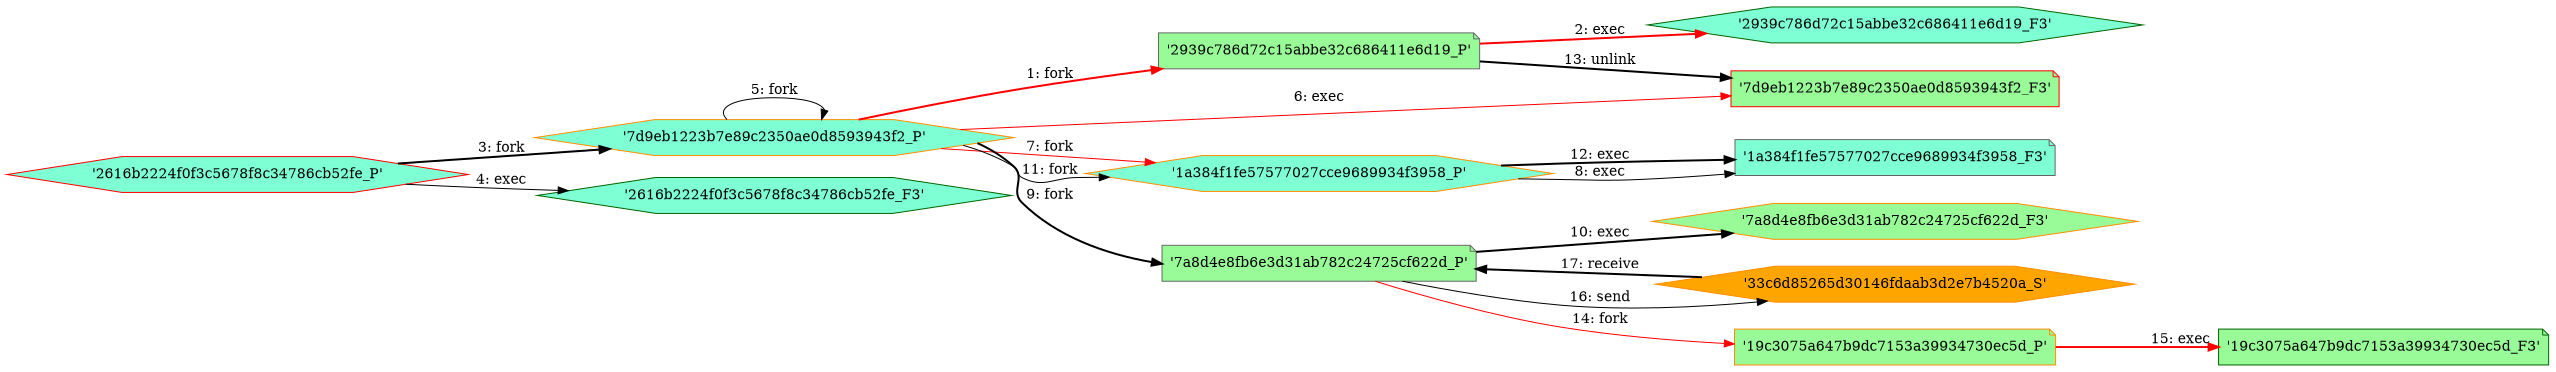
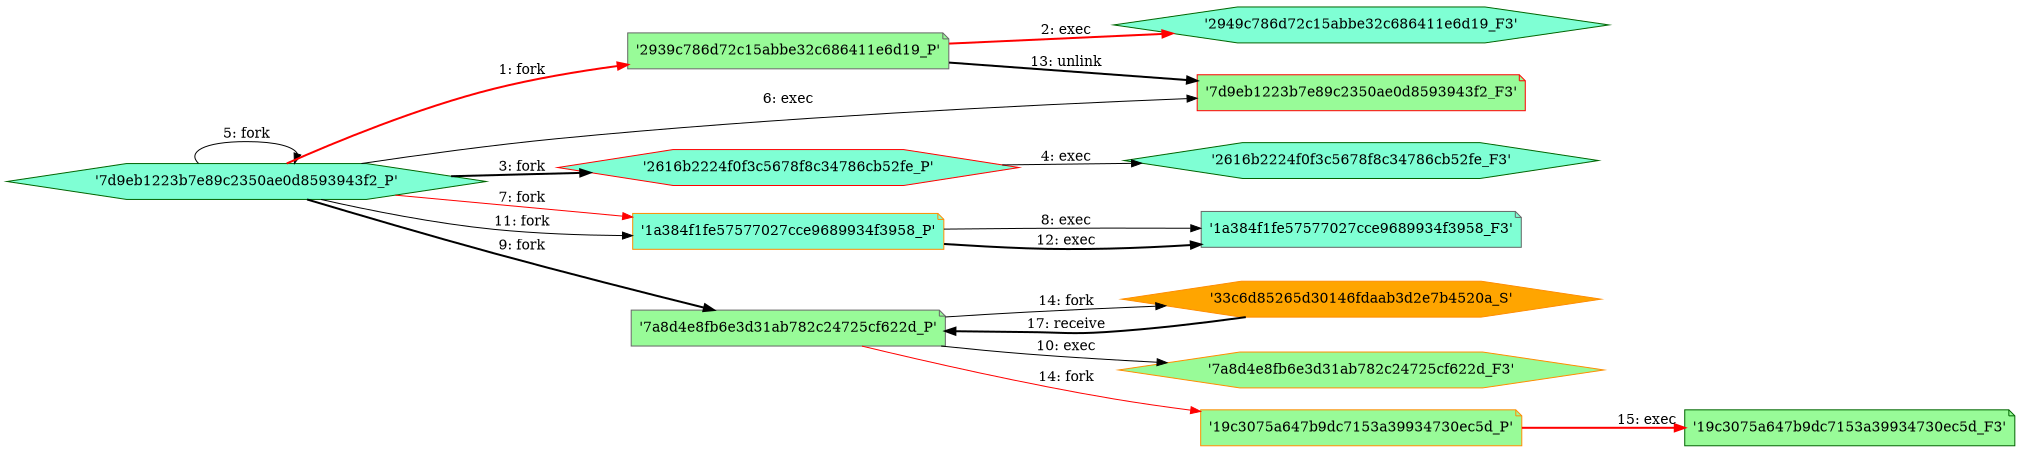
  digraph {
    engine=neato
    fixedsize=false
    fontsize=10
    nodesep=0.3
    rankdir=LR
    ranksep=0
    splines=true
    node [color=darkorange fillcolor=aquamarine node_type=Process shape=hexagon style=filled]
    edge [color=black style=solid]
-   "'7d9eb1223b7e89c2350ae0d8593943f2_P'"
+   "'7d9eb1223b7e89c2350ae0d8593943f2_P'" [color=darkgreen]
    "'2939c786d72c15abbe32c686411e6d19_P'" [color=gray40 fillcolor=palegreen shape=note]
    "'2616b2224f0f3c5678f8c34786cb52fe_P'" [color=red]
    "'7d9eb1223b7e89c2350ae0d8593943f2_F3'" [color=red fillcolor=palegreen node_type=file shape=note]
-   "'1a384f1fe57577027cce9689934f3958_P'"
+   "'1a384f1fe57577027cce9689934f3958_P'" [shape=note]
    "'7a8d4e8fb6e3d31ab782c24725cf622d_P'" [color=gray40 fillcolor=palegreen shape=note]
-   "'2939c786d72c15abbe32c686411e6d19_F3'" [color=darkgreen node_type=File]
+   "'2939c786d72c15abbe32c686411e6d19_F3'" [color=darkgreen node_type=File label="'2949c786d72c15abbe32c686411e6d19_F3'"]
    "'2616b2224f0f3c5678f8c34786cb52fe_F3'" [color=darkgreen node_type=File]
    "'1a384f1fe57577027cce9689934f3958_F3'" [color=gray40 node_type=File shape=note]
    "'7a8d4e8fb6e3d31ab782c24725cf622d_F3'" [fillcolor=palegreen node_type=File]
    "'19c3075a647b9dc7153a39934730ec5d_P'" [fillcolor=palegreen shape=note]
    "'33c6d85265d30146fdaab3d2e7b4520a_S'" [fillcolor=orange node_type=Socket]
    "'19c3075a647b9dc7153a39934730ec5d_F3'" [color=darkgreen fillcolor=palegreen node_type=File shape=note]
    "'7d9eb1223b7e89c2350ae0d8593943f2_P'" -> "'7d9eb1223b7e89c2350ae0d8593943f2_P'" [label="5: fork"]
    "'7d9eb1223b7e89c2350ae0d8593943f2_P'" -> "'2939c786d72c15abbe32c686411e6d19_P'" [color=red label="1: fork" style=bold]
-   "'2616b2224f0f3c5678f8c34786cb52fe_P'" -> "'7d9eb1223b7e89c2350ae0d8593943f2_P'" [label="3: fork" style=bold]
-   "'7d9eb1223b7e89c2350ae0d8593943f2_P'" -> "'7d9eb1223b7e89c2350ae0d8593943f2_F3'" [color=red label="6: exec"]
+   "'7d9eb1223b7e89c2350ae0d8593943f2_P'" -> "'2616b2224f0f3c5678f8c34786cb52fe_P'" [label="3: fork" style=bold]
+   "'7d9eb1223b7e89c2350ae0d8593943f2_P'" -> "'7d9eb1223b7e89c2350ae0d8593943f2_F3'" [label="6: exec"]
    "'7d9eb1223b7e89c2350ae0d8593943f2_P'" -> "'1a384f1fe57577027cce9689934f3958_P'" [color=red label="7: fork"]
    "'7d9eb1223b7e89c2350ae0d8593943f2_P'" -> "'1a384f1fe57577027cce9689934f3958_P'" [label="11: fork"]
    "'7d9eb1223b7e89c2350ae0d8593943f2_P'" -> "'7a8d4e8fb6e3d31ab782c24725cf622d_P'" [label="9: fork" style=bold]
    "'2939c786d72c15abbe32c686411e6d19_P'" -> "'7d9eb1223b7e89c2350ae0d8593943f2_F3'" [label="13: unlink" style=bold]
    "'2939c786d72c15abbe32c686411e6d19_P'" -> "'2939c786d72c15abbe32c686411e6d19_F3'" [color=red label="2: exec" style=bold]
    "'2616b2224f0f3c5678f8c34786cb52fe_P'" -> "'2616b2224f0f3c5678f8c34786cb52fe_F3'" [label="4: exec"]
    "'1a384f1fe57577027cce9689934f3958_P'" -> "'1a384f1fe57577027cce9689934f3958_F3'" [label="8: exec"]
    "'1a384f1fe57577027cce9689934f3958_P'" -> "'1a384f1fe57577027cce9689934f3958_F3'" [label="12: exec" style=bold]
-   "'7a8d4e8fb6e3d31ab782c24725cf622d_P'" -> "'7a8d4e8fb6e3d31ab782c24725cf622d_F3'" [label="10: exec" style=bold]
+   "'7a8d4e8fb6e3d31ab782c24725cf622d_P'" -> "'7a8d4e8fb6e3d31ab782c24725cf622d_F3'" [label="10: exec"]
    "'7a8d4e8fb6e3d31ab782c24725cf622d_P'" -> "'19c3075a647b9dc7153a39934730ec5d_P'" [color=red label="14: fork"]
-   "'7a8d4e8fb6e3d31ab782c24725cf622d_P'" -> "'33c6d85265d30146fdaab3d2e7b4520a_S'" [label="16: send"]
+   "'7a8d4e8fb6e3d31ab782c24725cf622d_P'" -> "'33c6d85265d30146fdaab3d2e7b4520a_S'" [label="14: fork"]
    "'19c3075a647b9dc7153a39934730ec5d_P'" -> "'19c3075a647b9dc7153a39934730ec5d_F3'" [color=red label="15: exec" style=bold]
    "'33c6d85265d30146fdaab3d2e7b4520a_S'" -> "'7a8d4e8fb6e3d31ab782c24725cf622d_P'" [label="17: receive" style=bold]
  }
